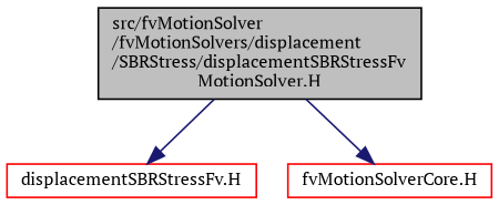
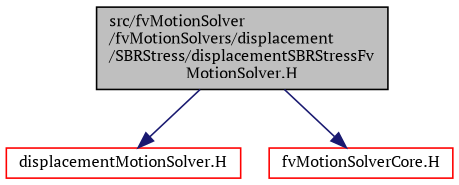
  digraph {
    fontname="PT Serif"
    node [color=red fontname="PT Serif" fontsize=10 shape=record]
    edge [color=midnightblue fontname="PT Serif" fontsize=10 labelfontname=FreeSans labelfontsize=10 style=solid]
    n1 [color=black fillcolor=grey75 fontcolor=black height=0.2 label="src/fvMotionSolver\l/fvMotionSolvers/displacement\l/SBRStress/displacementSBRStressFv\lMotionSolver.H" style=filled width=0.4]
-   n2 [height=0.2 label="displacementSBRStressFv.H" width=0.4]
+   n2 [height=0.2 label="displacementMotionSolver.H" width=0.4]
    n3 [height=0.2 label="fvMotionSolverCore.H" width=0.4]
    n1 -> n2
    n1 -> n3
  }
